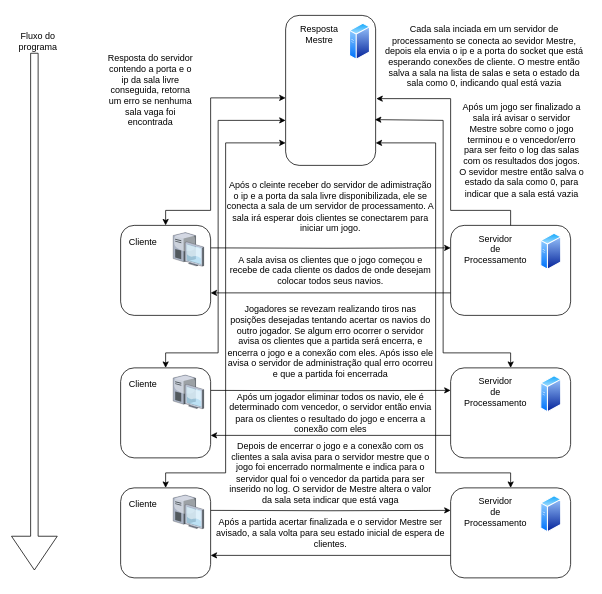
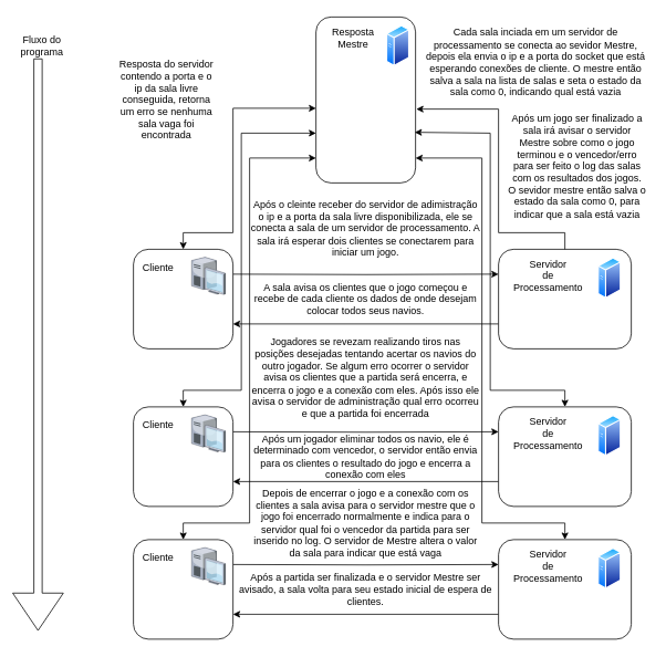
  <mxCell id="0" />
  <mxCell id="1" parent="0" />
  <mxCell id="2" value="" style="rounded=1;whiteSpace=wrap;html=1;" parent="1" vertex="1"><mxGeometry x="380" width="120" height="200" as="geometry" y="20" /></mxCell>
  <mxCell id="3" value="" style="image;aspect=fixed;perimeter=ellipsePerimeter;html=1;align=center;shadow=0;dashed=0;spacingTop=3;image=img/lib/active_directory/generic_server.svg;" parent="1" vertex="1"><mxGeometry x="465" y="30" width="28.0" height="50" as="geometry" /></mxCell>
  <mxCell id="4" value="&lt;div&gt;Resposta&lt;/div&gt;&lt;div&gt;Mestre&lt;br&gt;&lt;/div&gt;" style="text;html=1;align=center;verticalAlign=middle;whiteSpace=wrap;rounded=0;" parent="1" vertex="1"><mxGeometry x="395" y="30" width="60" height="30" as="geometry" /></mxCell>
  <mxCell id="5" style="edgeStyle=orthogonalEdgeStyle;rounded=0;orthogonalLoop=1;jettySize=auto;html=1;exitX=0.5;exitY=0;exitDx=0;exitDy=0;startArrow=classic;startFill=1;" parent="1" edge="1"><mxGeometry relative="1" as="geometry"><mxPoint x="380" y="130" as="targetPoint" /><Array as="points"><mxPoint x="220" y="280" /><mxPoint x="280" y="280" /><mxPoint x="280" y="130" /></Array><mxPoint x="220" y="300" as="sourcePoint" /></mxGeometry></mxCell>
  <mxCell id="6" value="" style="edgeStyle=orthogonalEdgeStyle;rounded=0;orthogonalLoop=1;jettySize=auto;html=1;exitX=1;exitY=0.25;exitDx=0;exitDy=0;entryX=0;entryY=0.25;entryDx=0;entryDy=0;" parent="1" target="10" edge="1"><mxGeometry relative="1" as="geometry"><mxPoint x="280" y="330" as="sourcePoint" /></mxGeometry></mxCell>
  <mxCell id="7" style="edgeStyle=orthogonalEdgeStyle;rounded=0;orthogonalLoop=1;jettySize=auto;html=1;exitX=1;exitY=0.25;exitDx=0;exitDy=0;entryX=0;entryY=0.25;entryDx=0;entryDy=0;" parent="1" target="17" edge="1"><mxGeometry relative="1" as="geometry"><mxPoint x="280" y="520" as="sourcePoint" /></mxGeometry></mxCell>
  <mxCell id="8" style="edgeStyle=orthogonalEdgeStyle;rounded=0;orthogonalLoop=1;jettySize=auto;html=1;exitX=1;exitY=0.25;exitDx=0;exitDy=0;entryX=0;entryY=0.25;entryDx=0;entryDy=0;" parent="1" target="22" edge="1"><mxGeometry relative="1" as="geometry"><mxPoint x="280" y="680" as="sourcePoint" /></mxGeometry></mxCell>
  <mxCell id="9" style="edgeStyle=orthogonalEdgeStyle;rounded=0;orthogonalLoop=1;jettySize=auto;html=1;exitX=0;exitY=0.75;exitDx=0;exitDy=0;entryX=1;entryY=0.75;entryDx=0;entryDy=0;" parent="1" source="10" edge="1"><mxGeometry relative="1" as="geometry"><mxPoint x="280" y="390" as="targetPoint" /></mxGeometry></mxCell>
  <mxCell id="10" value="" style="rounded=1;whiteSpace=wrap;html=1;" parent="1" vertex="1"><mxGeometry x="600" y="300" width="160" height="120" as="geometry" /></mxCell>
  <mxCell id="11" value="&lt;div&gt;Servidor&lt;/div&gt;&lt;div&gt;de&lt;/div&gt;&lt;div&gt;Processamento&lt;br&gt;&lt;/div&gt;" style="text;html=1;align=center;verticalAlign=middle;whiteSpace=wrap;rounded=0;" parent="1" vertex="1"><mxGeometry x="630" y="317" width="60" height="30" as="geometry" /></mxCell>
  <mxCell id="12" value="" style="image;aspect=fixed;perimeter=ellipsePerimeter;html=1;align=center;shadow=0;dashed=0;spacingTop=3;image=img/lib/active_directory/generic_server.svg;" parent="1" vertex="1"><mxGeometry x="720" y="310" width="28.0" height="50" as="geometry" /></mxCell>
  <mxCell id="13" style="edgeStyle=orthogonalEdgeStyle;rounded=0;orthogonalLoop=1;jettySize=auto;html=1;exitX=0.5;exitY=0;exitDx=0;exitDy=0;startArrow=classic;startFill=1;" parent="1" source="28" edge="1"><mxGeometry relative="1" as="geometry"><mxPoint x="380" y="160" as="targetPoint" /><Array as="points"><mxPoint x="220" y="470" /><mxPoint x="290" y="470" /><mxPoint x="290" y="160" /></Array><mxPoint x="220" y="460" as="sourcePoint" /></mxGeometry></mxCell>
  <mxCell id="14" style="edgeStyle=orthogonalEdgeStyle;rounded=0;orthogonalLoop=1;jettySize=auto;html=1;exitX=0.5;exitY=0;exitDx=0;exitDy=0;startArrow=classic;startFill=1;" parent="1" target="2" edge="1"><mxGeometry relative="1" as="geometry"><Array as="points"><mxPoint x="220" y="630" /><mxPoint x="300" y="630" /><mxPoint x="300" y="190" /></Array><mxPoint x="220" y="650" as="sourcePoint" /><mxPoint x="380" y="219" as="targetPoint" /></mxGeometry></mxCell>
  <mxCell id="15" style="edgeStyle=orthogonalEdgeStyle;rounded=0;orthogonalLoop=1;jettySize=auto;html=1;exitX=0.5;exitY=0;exitDx=0;exitDy=0;entryX=0.992;entryY=0.695;entryDx=0;entryDy=0;startArrow=classic;startFill=1;entryPerimeter=0;" parent="1" source="17" target="2" edge="1"><mxGeometry relative="1" as="geometry"><Array as="points"><mxPoint x="680" y="470" /><mxPoint x="590" y="470" /><mxPoint x="590" y="160" /></Array></mxGeometry></mxCell>
  <mxCell id="16" style="edgeStyle=orthogonalEdgeStyle;rounded=0;orthogonalLoop=1;jettySize=auto;html=1;exitX=0;exitY=0.75;exitDx=0;exitDy=0;entryX=1;entryY=0.75;entryDx=0;entryDy=0;" parent="1" source="17" edge="1"><mxGeometry relative="1" as="geometry"><mxPoint x="280" y="580" as="targetPoint" /></mxGeometry></mxCell>
  <mxCell id="17" value="" style="rounded=1;whiteSpace=wrap;html=1;" parent="1" vertex="1"><mxGeometry x="600" y="490" width="160" height="120" as="geometry" /></mxCell>
  <mxCell id="18" value="&lt;div&gt;Servidor&lt;/div&gt;&lt;div&gt;de&lt;/div&gt;&lt;div&gt;Processamento&lt;br&gt;&lt;/div&gt;" style="text;html=1;align=center;verticalAlign=middle;whiteSpace=wrap;rounded=0;" parent="1" vertex="1"><mxGeometry x="630" y="507" width="60" height="30" as="geometry" /></mxCell>
  <mxCell id="19" value="" style="image;aspect=fixed;perimeter=ellipsePerimeter;html=1;align=center;shadow=0;dashed=0;spacingTop=3;image=img/lib/active_directory/generic_server.svg;" parent="1" vertex="1"><mxGeometry x="720" y="500" width="28.0" height="50" as="geometry" /></mxCell>
  <mxCell id="20" style="edgeStyle=orthogonalEdgeStyle;rounded=0;orthogonalLoop=1;jettySize=auto;html=1;exitX=0.5;exitY=0;exitDx=0;exitDy=0;startArrow=classic;startFill=1;" parent="1" source="22" edge="1"><mxGeometry relative="1" as="geometry"><mxPoint x="500" y="190" as="targetPoint" /><Array as="points"><mxPoint x="680" y="630" /><mxPoint x="580" y="630" /><mxPoint x="580" y="190" /></Array></mxGeometry></mxCell>
  <mxCell id="21" style="edgeStyle=orthogonalEdgeStyle;rounded=0;orthogonalLoop=1;jettySize=auto;html=1;exitX=0;exitY=0.75;exitDx=0;exitDy=0;entryX=1;entryY=0.75;entryDx=0;entryDy=0;" parent="1" source="22" edge="1"><mxGeometry relative="1" as="geometry"><mxPoint x="280" y="740" as="targetPoint" /></mxGeometry></mxCell>
  <mxCell id="22" value="" style="rounded=1;whiteSpace=wrap;html=1;" parent="1" vertex="1"><mxGeometry x="600" y="650" width="160" height="120" as="geometry" /></mxCell>
  <mxCell id="23" value="&lt;div&gt;Servidor&lt;/div&gt;&lt;div&gt;de&lt;/div&gt;&lt;div&gt;Processamento&lt;br&gt;&lt;/div&gt;" style="text;html=1;align=center;verticalAlign=middle;whiteSpace=wrap;rounded=0;" parent="1" vertex="1"><mxGeometry x="630" y="667" width="60" height="30" as="geometry" /></mxCell>
  <mxCell id="24" value="" style="image;aspect=fixed;perimeter=ellipsePerimeter;html=1;align=center;shadow=0;dashed=0;spacingTop=3;image=img/lib/active_directory/generic_server.svg;" parent="1" vertex="1"><mxGeometry x="720" y="660" width="28.0" height="50" as="geometry" /></mxCell>
  <mxCell id="25" value="" style="rounded=1;whiteSpace=wrap;html=1;" parent="1" vertex="1"><mxGeometry x="160" y="300" width="120" height="120" as="geometry" /></mxCell>
  <mxCell id="26" value="" style="verticalLabelPosition=bottom;sketch=0;aspect=fixed;html=1;verticalAlign=top;strokeColor=none;align=center;outlineConnect=0;shape=mxgraph.citrix.desktop;" parent="1" vertex="1"><mxGeometry x="230" y="309.5" width="40.87" height="45" as="geometry" /></mxCell>
  <mxCell id="27" value="Cliente" style="text;html=1;align=center;verticalAlign=middle;whiteSpace=wrap;rounded=0;" parent="1" vertex="1"><mxGeometry x="160" y="307" width="60" height="30" as="geometry" /></mxCell>
  <mxCell id="28" value="" style="rounded=1;whiteSpace=wrap;html=1;" parent="1" vertex="1"><mxGeometry x="160" y="490" width="120" height="120" as="geometry" /></mxCell>
  <mxCell id="29" value="" style="verticalLabelPosition=bottom;sketch=0;aspect=fixed;html=1;verticalAlign=top;strokeColor=none;align=center;outlineConnect=0;shape=mxgraph.citrix.desktop;" parent="1" vertex="1"><mxGeometry x="230" y="499.5" width="40.87" height="45" as="geometry" /></mxCell>
  <mxCell id="30" value="Cliente" style="text;html=1;align=center;verticalAlign=middle;whiteSpace=wrap;rounded=0;" parent="1" vertex="1"><mxGeometry x="160" y="497" width="60" height="30" as="geometry" /></mxCell>
  <mxCell id="31" value="" style="rounded=1;whiteSpace=wrap;html=1;" parent="1" vertex="1"><mxGeometry x="160" y="650" width="120" height="120" as="geometry" /></mxCell>
  <mxCell id="32" value="" style="verticalLabelPosition=bottom;sketch=0;aspect=fixed;html=1;verticalAlign=top;strokeColor=none;align=center;outlineConnect=0;shape=mxgraph.citrix.desktop;" parent="1" vertex="1"><mxGeometry x="230" y="659.5" width="40.87" height="45" as="geometry" /></mxCell>
  <mxCell id="33" value="Cliente" style="text;html=1;align=center;verticalAlign=middle;whiteSpace=wrap;rounded=0;" parent="1" vertex="1"><mxGeometry x="160" y="657" width="60" height="30" as="geometry" /></mxCell>
  <mxCell id="34" style="edgeStyle=orthogonalEdgeStyle;rounded=0;orthogonalLoop=1;jettySize=auto;html=1;exitX=0.5;exitY=0;exitDx=0;exitDy=0;entryX=1.008;entryY=0.555;entryDx=0;entryDy=0;entryPerimeter=0;" parent="1" source="10" target="2" edge="1"><mxGeometry relative="1" as="geometry"><Array as="points"><mxPoint x="680" y="280" /><mxPoint x="600" y="280" /><mxPoint x="600" y="131" /></Array></mxGeometry></mxCell>
  <mxCell id="35" value="Resposta do servidor contendo a porta e o ip da sala livre conseguida, retorna um erro se nenhuma sala vaga foi encontrada" style="text;html=1;align=center;verticalAlign=middle;whiteSpace=wrap;rounded=0;" vertex="1" parent="1"><mxGeometry x="140" y="70" width="120" height="99" as="geometry" /></mxCell>
  <mxCell id="36" value="Cada sala inciada em um servidor de processamento se conecta ao sevidor Mestre, depois ela envia o ip e a porta do socket que está esperando conexões de cliente. O mestre então salva a sala na lista de salas e seta o estado da sala como 0, indicando qual está vazia" style="text;html=1;align=center;verticalAlign=middle;whiteSpace=wrap;rounded=0;" vertex="1" parent="1"><mxGeometry x="510" y="30" width="270" height="90" as="geometry" /></mxCell>
  <mxCell id="37" value="Após o cleinte receber do servidor de adimistração o ip e a porta da sala livre disponibilizada, ele se conecta a sala de um servidor de processamento. A sala irá esperar dois clientes se conectarem para iniciar um jogo." style="text;html=1;align=center;verticalAlign=middle;whiteSpace=wrap;rounded=0;" vertex="1" parent="1"><mxGeometry x="300" y="220" width="280" height="110" as="geometry" /></mxCell>
  <mxCell id="38" value="" style="shape=flexArrow;endArrow=classic;html=1;rounded=0;endWidth=50;endSize=14.67;" edge="1" parent="1"><mxGeometry width="50" height="50" relative="1" as="geometry"><mxPoint x="45" y="70" as="sourcePoint" /><mxPoint x="45" y="760" as="targetPoint" /></mxGeometry></mxCell>
  <mxCell id="39" value="Fluxo do programa" style="text;html=1;align=center;verticalAlign=middle;whiteSpace=wrap;rounded=0;" vertex="1" parent="1"><mxGeometry x="20" y="40" width="60" height="30" as="geometry" /></mxCell>
  <mxCell id="40" value="Jogadores se revezam realizando tiros nas posições desejadas tentando acertar os navios do outro jogador. Se algum erro ocorrer o servidor avisa os clientes que a partida será encerra, e encerra o jogo e a conexão com eles. Após isso ele avisa o servidor de administração qual erro ocorreu e que a partida foi encerrada" style="text;html=1;align=center;verticalAlign=middle;whiteSpace=wrap;rounded=0;" vertex="1" parent="1"><mxGeometry x="300" y="390" width="280" height="130" as="geometry" /></mxCell>
- <mxCell id="41" value="Depois de encerrar o jogo e a conexão com os clientes a sala avisa para o servidor mestre que o jogo foi encerrado normalmente e indica para o servidor qual foi o vencedor da partida para ser inserido no log. O servidor de Mestre altera o valor da sala seta indicar que está vaga" style="text;html=1;align=center;verticalAlign=middle;whiteSpace=wrap;rounded=0;" vertex="1" parent="1"><mxGeometry x="300" y="580" width="280" height="100" as="geometry" /></mxCell>
- <mxCell id="42" value="Após a partida acertar finalizada e o servidor Mestre ser avisado, a sala volta para seu estado inicial de espera de clientes." style="text;html=1;align=center;verticalAlign=middle;whiteSpace=wrap;rounded=0;" vertex="1" parent="1"><mxGeometry x="280" y="680" width="320" height="60" as="geometry" /></mxCell>
+ <mxCell id="41" value="Depois de encerrar o jogo e a conexão com os clientes a sala avisa para o servidor mestre que o jogo foi encerrado normalmente e indica para o servidor qual foi o vencedor da partida para ser inserido no log. O servidor de Mestre altera o valor da sala para indicar que está vaga" style="text;html=1;align=center;verticalAlign=middle;whiteSpace=wrap;rounded=0;" vertex="1" parent="1"><mxGeometry x="300" y="580" width="280" height="100" as="geometry" /></mxCell>
+ <mxCell id="42" value="Após a partida ser finalizada e o servidor Mestre ser avisado, a sala volta para seu estado inicial de espera de clientes." style="text;html=1;align=center;verticalAlign=middle;whiteSpace=wrap;rounded=0;" vertex="1" parent="1"><mxGeometry x="280" y="680" width="320" height="60" as="geometry" /></mxCell>
  <mxCell id="43" value="Após um jogador eliminar todos os navio, ele é determinado com vencedor, o servidor então envia para os clientes o resultado do jogo e encerra a conexão com eles " style="text;html=1;align=center;verticalAlign=middle;whiteSpace=wrap;rounded=0;" vertex="1" parent="1"><mxGeometry x="300" y="520" width="280" height="60" as="geometry" /></mxCell>
  <mxCell id="44" value="A sala avisa os clientes que o jogo começou e recebe de cada cliente os dados de onde desejam colocar todos seus navios. " style="text;html=1;align=center;verticalAlign=middle;whiteSpace=wrap;rounded=0;" vertex="1" parent="1"><mxGeometry x="300" y="330" width="280" height="60" as="geometry" /></mxCell>
  <mxCell id="45" value="Após um jogo ser finalizado a sala irá avisar o servidor Mestre sobre como o jogo terminou e o vencedor/erro para ser feito o log das salas com os resultados dos jogos. O sevidor mestre então salva o estado da sala como 0, para indicar que a sala está vazia" style="text;html=1;align=center;verticalAlign=middle;whiteSpace=wrap;rounded=0;" vertex="1" parent="1"><mxGeometry x="610" y="130" width="170" height="140" as="geometry" /></mxCell>
